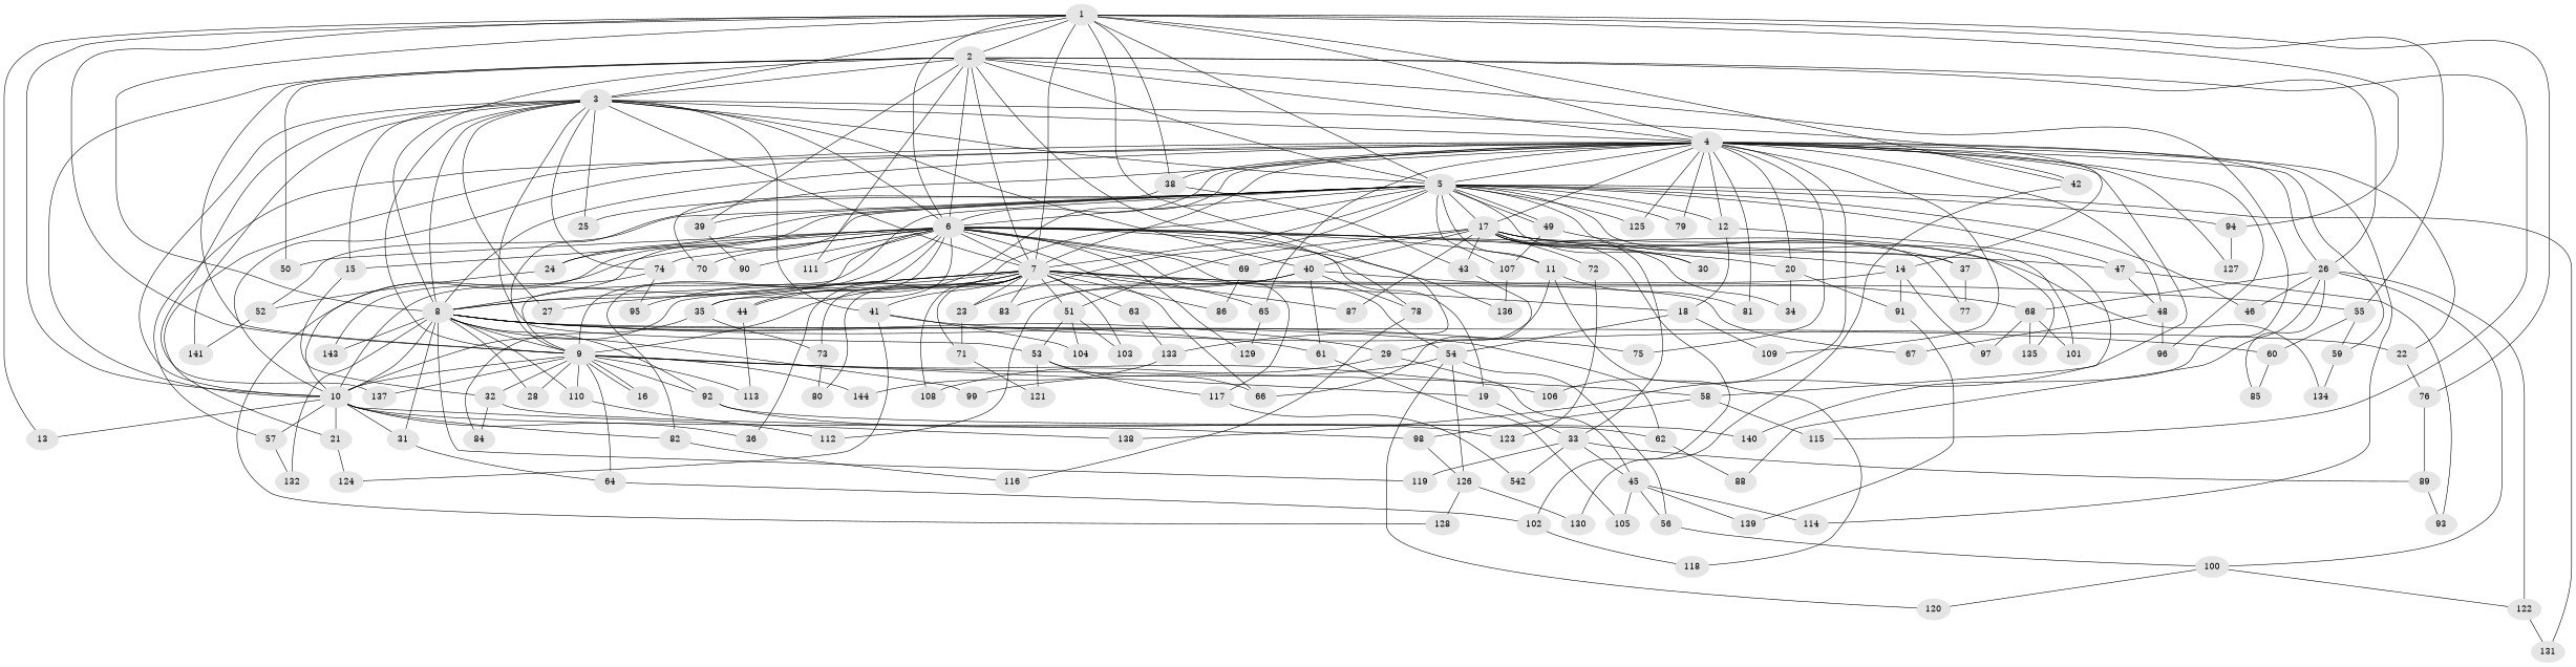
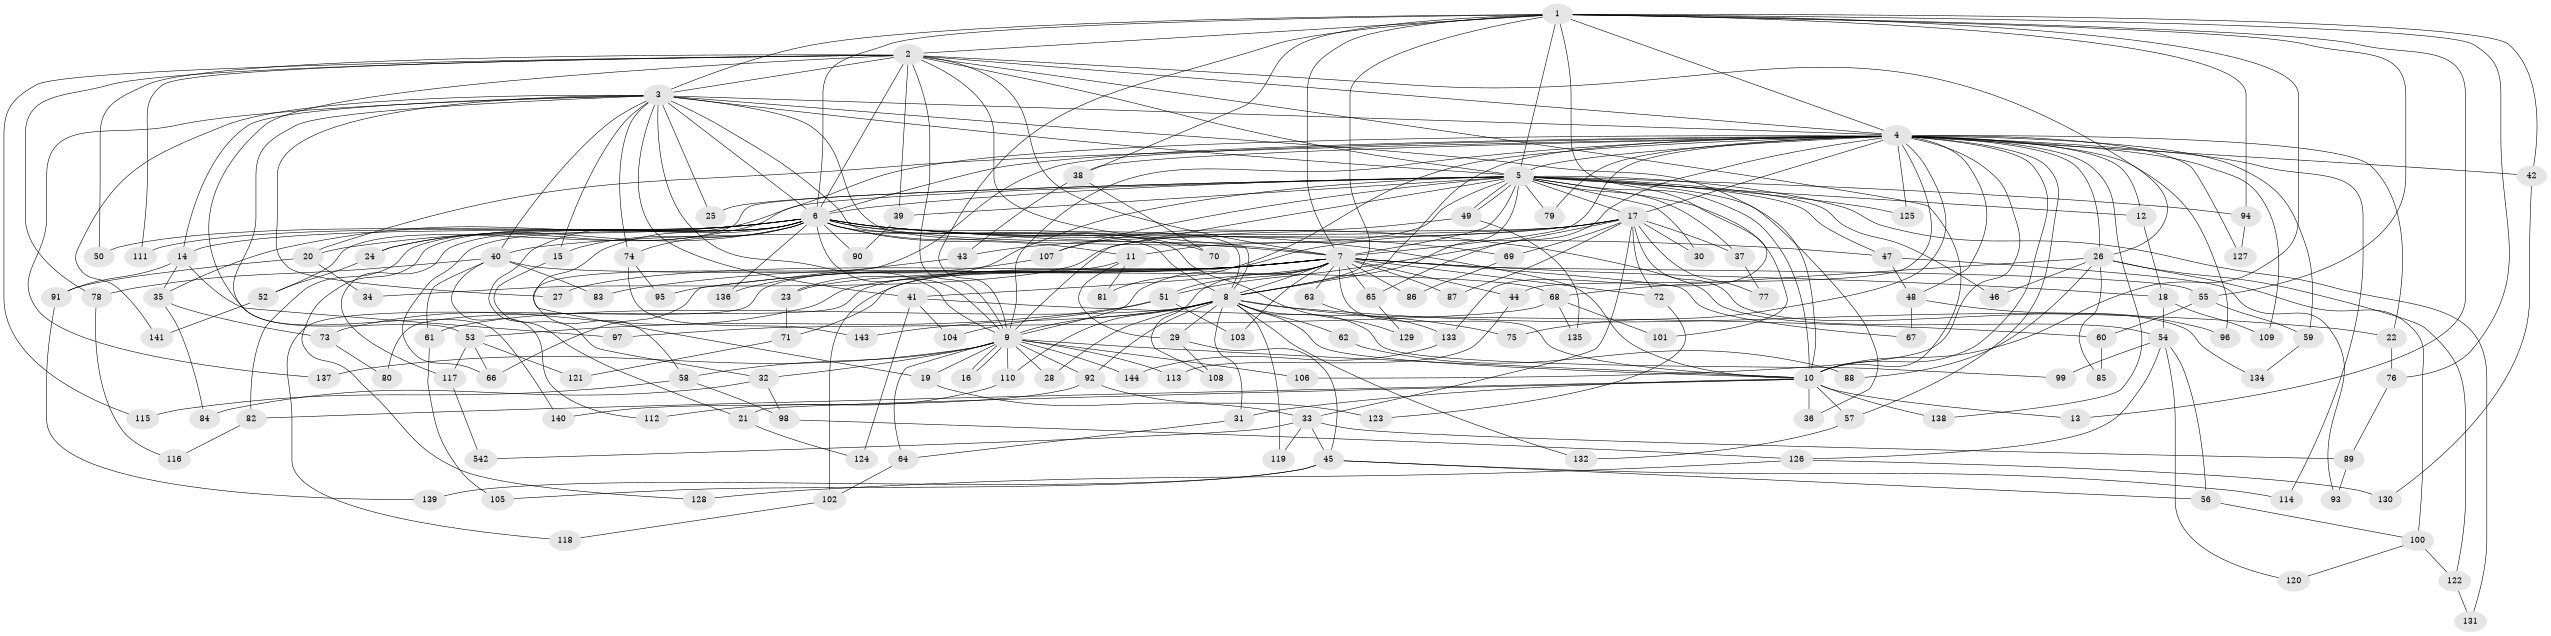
  graph {
    fontname="DejaVu Serif"
    node [color=gray90 fontname="DejaVu Serif" style=filled]
    edge [fontname="DejaVu Serif"]
    1
    2
    3
    4
    5
    6
    7
    8
    9
    10
    13
    38
    42
    55
    76
    94
    133
    26
    39
    50
    78
    111
    115
    140
    14
    15
    25
    27
    40
    41
    53
    74
    137
    141
    12
    17
    20
    21
    22
    44
    48
    57
    58
    59
    65
    75
    79
    81
    96
    106
    109
    114
    125
    127
    138
    11
    23
    24
    30
    36
    37
    46
    47
    49
    52
    101
    107
    131
    19
    35
    54
    66
    69
    70
    82
    90
    117
    128
    129
    136
    95
    18
    51
    63
    67
    71
    72
    73
    80
    83
    86
    87
    103
    108
    28
    29
    31
    61
    62
    92
    99
    110
    119
    132
    143
    16
    32
    64
    113
    144
    43
    130
    60
    89
    68
    85
    88
    100
    122
    116
    91
    97
    112
    124
    104
    121
    33
    34
    77
    102
    134
    98
    118
    93
    135
    84
    56
    120
    126
    n140 [label=542]
    123
    45
    105
    139
    1 -- 2
    1 -- 3
    1 -- 4
    1 -- 5
    1 -- 6
    1 -- 7
    1 -- 8
    1 -- 9
    1 -- 10
    1 -- 13
    1 -- 38
    1 -- 42
    1 -- 55
    1 -- 76
    1 -- 94
    1 -- 133
    2 -- 3
    2 -- 4
    2 -- 5
    2 -- 6
    2 -- 7
    2 -- 8
    2 -- 9
    2 -- 10
    2 -- 26
    2 -- 39
    2 -- 50
    2 -- 78
    2 -- 111
    2 -- 115
    2 -- 140
    3 -- 4
    3 -- 5
    3 -- 6
    3 -- 7
    3 -- 8
    3 -- 9
    3 -- 10
    3 -- 14
    3 -- 15
    3 -- 25
    3 -- 27
    3 -- 40
    3 -- 41
    3 -- 53
    3 -- 74
    3 -- 137
    3 -- 141
    4 -- 5
    4 -- 6
    4 -- 7
    4 -- 8
    4 -- 9
    4 -- 10
    4 -- 38
    4 -- 42
    4 -- 26
    4 -- 12
    4 -- 17
    4 -- 20
    4 -- 21
    4 -- 22
    4 -- 44
    4 -- 48
    4 -- 57
-   12 -- 58
+   4 -- 58
    4 -- 59
    4 -- 65
    4 -- 75
    4 -- 79
    4 -- 81
    4 -- 96
    4 -- 106
    4 -- 109
    4 -- 114
    4 -- 125
    4 -- 127
    4 -- 138
    5 -- 6
    5 -- 7
    5 -- 8
    5 -- 9
    5 -- 10
    5 -- 94
    5 -- 39
    5 -- 25
    5 -- 12
    5 -- 17
    5 -- 79
    5 -- 125
    5 -- 11
    5 -- 23
    5 -- 24
    5 -- 30
    5 -- 36
    5 -- 37
    5 -- 46
    5 -- 47
    5 -- 49
    5 -- 49
    5 -- 52
    5 -- 101
    5 -- 107
    5 -- 131
    6 -- 7
    6 -- 8
    6 -- 9
    6 -- 10
    6 -- 50
    6 -- 111
    6 -- 14
    6 -- 15
    6 -- 74
    6 -- 20
    6 -- 11
    6 -- 24
    6 -- 47
    6 -- 19
    6 -- 35
    6 -- 54
    6 -- 66
    6 -- 69
    6 -- 70
    6 -- 82
    6 -- 90
    6 -- 117
    6 -- 128
    6 -- 129
    6 -- 136
    7 -- 8
    7 -- 9
    7 -- 10
    7 -- 55
    7 -- 27
    7 -- 41
    7 -- 44
    7 -- 65
    7 -- 23
    7 -- 95
    7 -- 18
    7 -- 51
    7 -- 63
    7 -- 67
    7 -- 71
+   7 -- 72
    7 -- 73
    7 -- 80
    7 -- 83
    7 -- 86
    7 -- 87
    7 -- 103
    7 -- 108
    8 -- 9
    8 -- 10
    8 -- 22
    8 -- 75
    8 -- 28
    8 -- 29
    8 -- 31
    8 -- 61
    8 -- 62
    8 -- 92
    8 -- 99
    8 -- 110
    8 -- 119
    8 -- 132
    8 -- 143
    9 -- 10
    9 -- 137
    9 -- 58
    9 -- 106
    9 -- 19
    9 -- 28
    9 -- 92
    9 -- 110
    9 -- 16
    9 -- 16
    9 -- 32
    9 -- 64
    9 -- 113
    9 -- 144
    10 -- 13
    10 -- 21
    10 -- 57
    10 -- 138
    10 -- 36
    10 -- 82
    10 -- 31
-   10 -- 62
    38 -- 70
    38 -- 43
    42 -- 130
    55 -- 59
    55 -- 60
    76 -- 89
    94 -- 127
    133 -- 144
    26 -- 46
    26 -- 68
    26 -- 85
    26 -- 88
    26 -- 100
    26 -- 122
    39 -- 90
    78 -- 116
    14 -- 35
    14 -- 91
    14 -- 97
    15 -- 32
    40 -- 78
    40 -- 83
    40 -- 61
    40 -- 68
    40 -- 112
    41 -- 60
    41 -- 124
    41 -- 104
    53 -- 66
    53 -- 117
    53 -- 121
    74 -- 95
    74 -- 143
    12 -- 18
    17 -- 40
    17 -- 30
    17 -- 37
    17 -- 69
    17 -- 51
    17 -- 72
    17 -- 87
    17 -- 43
    17 -- 33
    17 -- 34
    17 -- 77
    17 -- 102
    17 -- 134
    20 -- 91
    20 -- 34
    21 -- 124
    22 -- 76
    44 -- 113
    48 -- 96
    48 -- 67
    57 -- 132
    58 -- 115
    58 -- 98
    59 -- 134
    65 -- 129
    11 -- 81
    11 -- 29
    11 -- 118
    23 -- 71
    24 -- 52
    37 -- 77
    47 -- 48
    47 -- 93
    49 -- 107
    49 -- 135
    52 -- 141
    107 -- 136
    19 -- 33
    35 -- 73
    35 -- 84
    54 -- 99
    54 -- 56
    54 -- 120
    54 -- 126
    69 -- 86
    82 -- 116
    117 -- n140
    18 -- 109
    18 -- 54
    51 -- 53
    51 -- 103
    51 -- 104
    63 -- 133
    71 -- 121
    72 -- 123
    73 -- 80
    29 -- 108
    29 -- 45
    31 -- 64
    61 -- 105
    62 -- 88
    92 -- 140
    92 -- 123
    110 -- 112
    32 -- 98
    32 -- 84
    64 -- 102
    43 -- 66
    60 -- 85
    89 -- 93
    68 -- 101
    68 -- 97
    68 -- 135
    100 -- 122
    100 -- 120
    122 -- 131
    91 -- 139
    33 -- 119
    33 -- 89
    33 -- n140
    33 -- 45
    102 -- 118
    98 -- 126
    56 -- 100
    126 -- 128
    126 -- 130
    45 -- 114
    45 -- 56
    45 -- 105
    45 -- 139
  }
